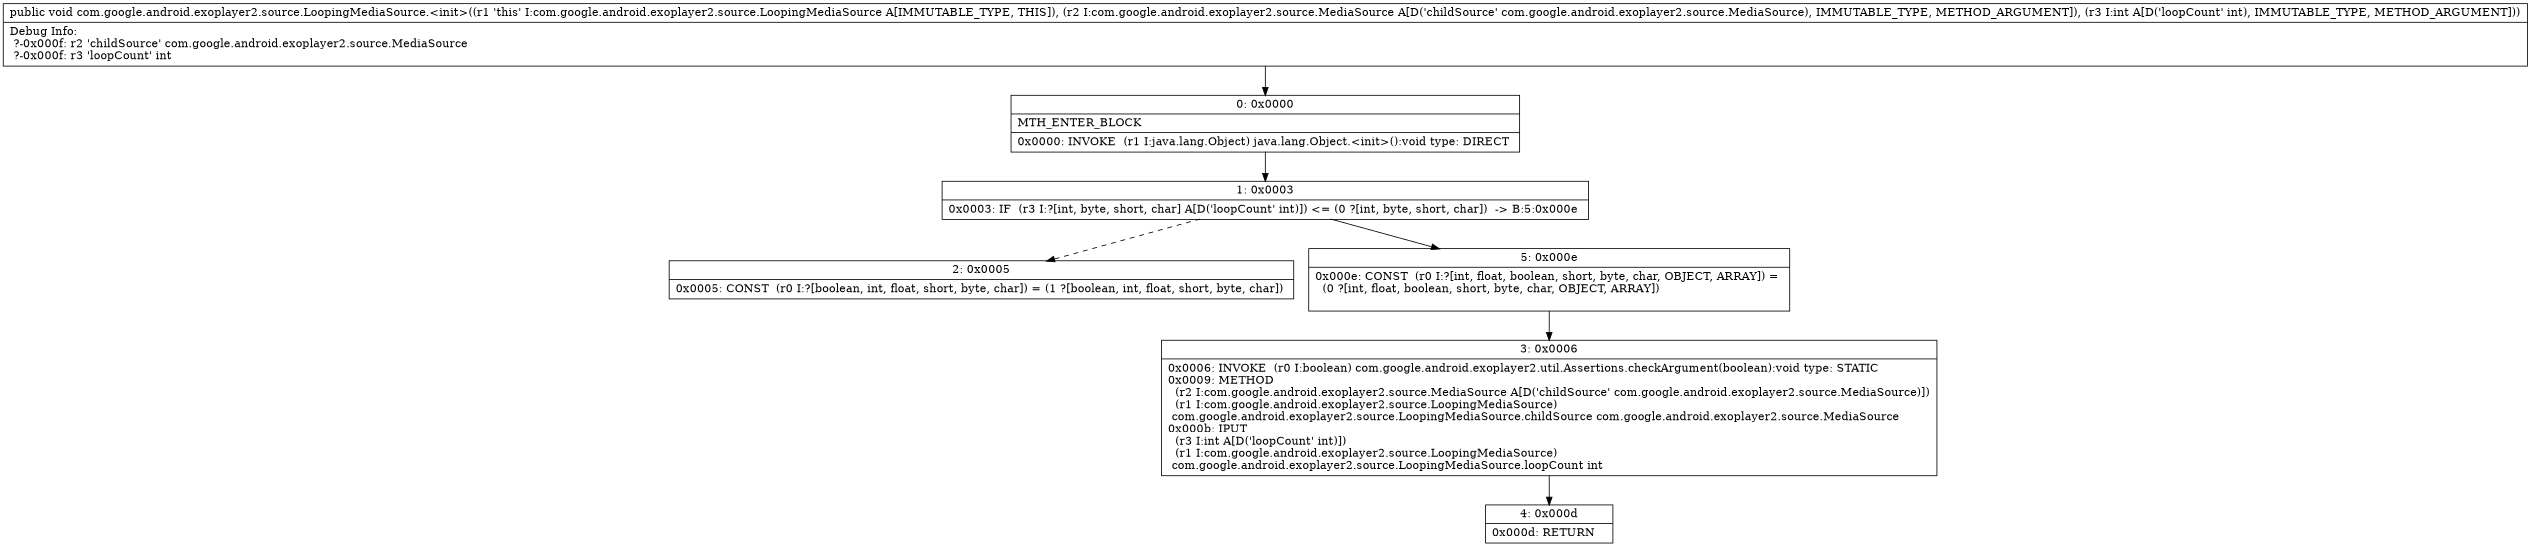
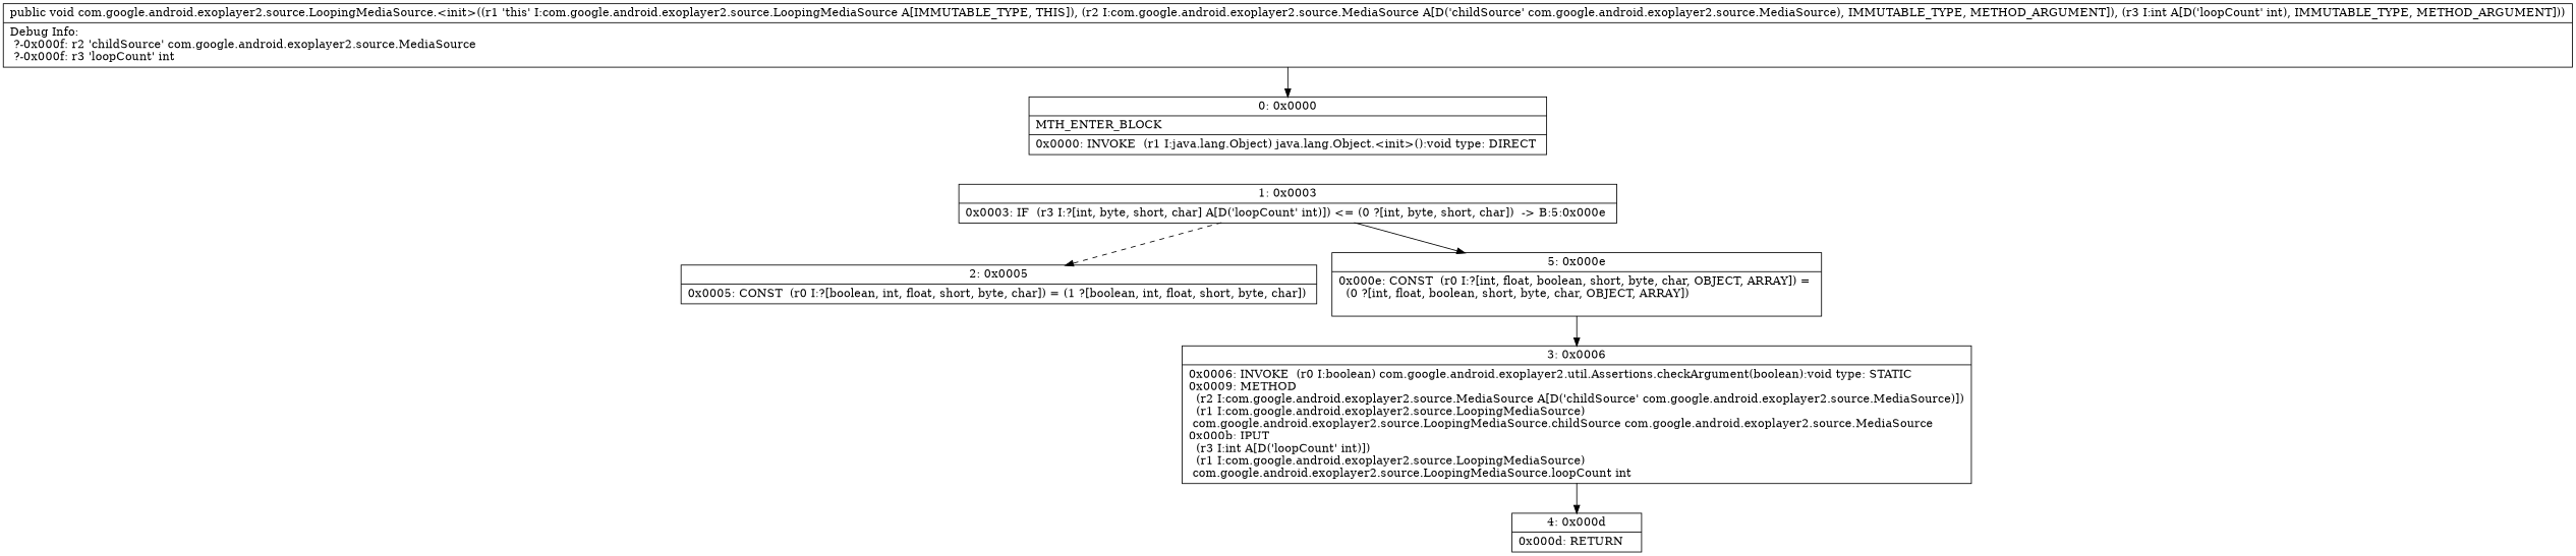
  digraph {
    node [shape=record]
    n1 [label="{0\:\ 0x0000|MTH_ENTER_BLOCK\l|0x0000: INVOKE  (r1 I:java.lang.Object) java.lang.Object.\<init\>():void type: DIRECT \l}"]
    n2 [label="{1\:\ 0x0003|0x0003: IF  (r3 I:?[int, byte, short, char] A[D('loopCount' int)]) \<= (0 ?[int, byte, short, char])  \-\> B:5:0x000e \l}"]
    n3 [label="{2\:\ 0x0005|0x0005: CONST  (r0 I:?[boolean, int, float, short, byte, char]) = (1 ?[boolean, int, float, short, byte, char]) \l}"]
    n4 [label="{5\:\ 0x000e|0x000e: CONST  (r0 I:?[int, float, boolean, short, byte, char, OBJECT, ARRAY]) = \l  (0 ?[int, float, boolean, short, byte, char, OBJECT, ARRAY])\l \l}"]
    n5 [label="{3\:\ 0x0006|0x0006: INVOKE  (r0 I:boolean) com.google.android.exoplayer2.util.Assertions.checkArgument(boolean):void type: STATIC \l0x0009: METHOD  \l  (r2 I:com.google.android.exoplayer2.source.MediaSource A[D('childSource' com.google.android.exoplayer2.source.MediaSource)])\l  (r1 I:com.google.android.exoplayer2.source.LoopingMediaSource)\l com.google.android.exoplayer2.source.LoopingMediaSource.childSource com.google.android.exoplayer2.source.MediaSource \l0x000b: IPUT  \l  (r3 I:int A[D('loopCount' int)])\l  (r1 I:com.google.android.exoplayer2.source.LoopingMediaSource)\l com.google.android.exoplayer2.source.LoopingMediaSource.loopCount int \l}"]
    n6 [label="{4\:\ 0x000d|0x000d: RETURN   \l}"]
    n7 [label="{public void com.google.android.exoplayer2.source.LoopingMediaSource.\<init\>((r1 'this' I:com.google.android.exoplayer2.source.LoopingMediaSource A[IMMUTABLE_TYPE, THIS]), (r2 I:com.google.android.exoplayer2.source.MediaSource A[D('childSource' com.google.android.exoplayer2.source.MediaSource), IMMUTABLE_TYPE, METHOD_ARGUMENT]), (r3 I:int A[D('loopCount' int), IMMUTABLE_TYPE, METHOD_ARGUMENT]))  | Debug Info:\l  ?\-0x000f: r2 'childSource' com.google.android.exoplayer2.source.MediaSource\l  ?\-0x000f: r3 'loopCount' int\l}"]
-   n1 -> n2
    n2 -> n3 [style=dashed]
    n2 -> n4
    n4 -> n5
    n5 -> n6
    n7 -> n1
  }
